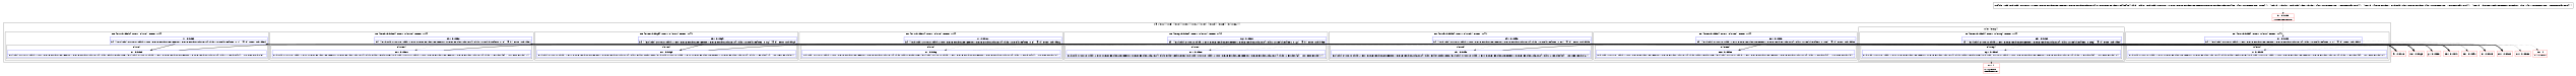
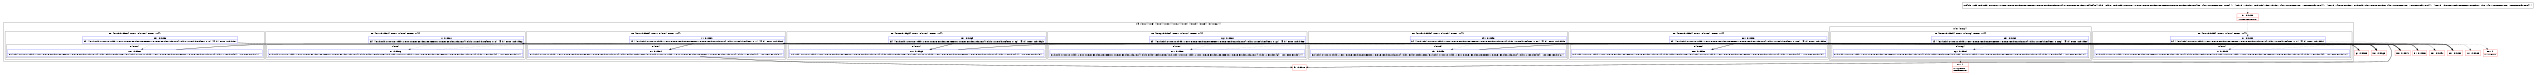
  digraph {
    fontname="DejaVu Sans Mono"
    node [color=blue fontname="DejaVu Sans Mono" shape=record]
    edge [fontname="DejaVu Sans Mono" style=dotted]
    n1 [label="{2\:\ 0x000d|android.support.p000v4.app.FrameMetricsAggregator.FrameMetricsApi24Impl.this.addDurationItem(android.support.p000v4.app.FrameMetricsAggregator.FrameMetricsApi24Impl.this.mMetrics[0], r11.getMetric(8))\l}"]
    n2 [label="{1\:\ 0x000b|if ((android.support.p000v4.app.FrameMetricsAggregator.FrameMetricsApi24Impl.this.mTrackingFlags & 1) != 0) goto L_0x000d\l}"]
    n3 [label="{5\:\ 0x0026|android.support.p000v4.app.FrameMetricsAggregator.FrameMetricsApi24Impl.this.addDurationItem(android.support.p000v4.app.FrameMetricsAggregator.FrameMetricsApi24Impl.this.mMetrics[1], r11.getMetric(1))\l}"]
    n4 [label="{4\:\ 0x0024|if ((android.support.p000v4.app.FrameMetricsAggregator.FrameMetricsApi24Impl.this.mTrackingFlags & 2) != 0) goto L_0x0026\l}"]
    n5 [label="{8\:\ 0x003d|android.support.p000v4.app.FrameMetricsAggregator.FrameMetricsApi24Impl.this.addDurationItem(android.support.p000v4.app.FrameMetricsAggregator.FrameMetricsApi24Impl.this.mMetrics[2], r11.getMetric(3))\l}"]
    n6 [label="{7\:\ 0x003b|if ((android.support.p000v4.app.FrameMetricsAggregator.FrameMetricsApi24Impl.this.mTrackingFlags & 4) != 0) goto L_0x003d\l}"]
    n7 [label="{11\:\ 0x0054|android.support.p000v4.app.FrameMetricsAggregator.FrameMetricsApi24Impl.this.addDurationItem(android.support.p000v4.app.FrameMetricsAggregator.FrameMetricsApi24Impl.this.mMetrics[3], r11.getMetric(4))\l}"]
    n8 [label="{10\:\ 0x0052|if ((android.support.p000v4.app.FrameMetricsAggregator.FrameMetricsApi24Impl.this.mTrackingFlags & 8) != 0) goto L_0x0054\l}"]
    n9 [label="{14\:\ 0x006b|android.support.p000v4.app.FrameMetricsAggregator.FrameMetricsApi24Impl.this.addDurationItem(android.support.p000v4.app.FrameMetricsAggregator.FrameMetricsApi24Impl.this.mMetrics[4], r11.getMetric(5))\l}"]
    n10 [label="{13\:\ 0x0069|if ((android.support.p000v4.app.FrameMetricsAggregator.FrameMetricsApi24Impl.this.mTrackingFlags & 16) != 0) goto L_0x006b\l}"]
    n11 [label="{17\:\ 0x0083|android.support.p000v4.app.FrameMetricsAggregator.FrameMetricsApi24Impl.this.addDurationItem(android.support.p000v4.app.FrameMetricsAggregator.FrameMetricsApi24Impl.this.mMetrics[6], r11.getMetric(7))\l}"]
    n12 [label="{16\:\ 0x0081|if ((android.support.p000v4.app.FrameMetricsAggregator.FrameMetricsApi24Impl.this.mTrackingFlags & 64) != 0) goto L_0x0083\l}"]
    n13 [label="{20\:\ 0x009c|android.support.p000v4.app.FrameMetricsAggregator.FrameMetricsApi24Impl.this.addDurationItem(android.support.p000v4.app.FrameMetricsAggregator.FrameMetricsApi24Impl.this.mMetrics[5], r11.getMetric(6))\l}"]
    n14 [label="{19\:\ 0x009a|if ((android.support.p000v4.app.FrameMetricsAggregator.FrameMetricsApi24Impl.this.mTrackingFlags & 32) != 0) goto L_0x009c\l}"]
    n15 [label="{23\:\ 0x00b5|android.support.p000v4.app.FrameMetricsAggregator.FrameMetricsApi24Impl.this.addDurationItem(android.support.p000v4.app.FrameMetricsAggregator.FrameMetricsApi24Impl.this.mMetrics[7], r11.getMetric(0))\l}"]
    n16 [label="{22\:\ 0x00b3|if ((android.support.p000v4.app.FrameMetricsAggregator.FrameMetricsApi24Impl.this.mTrackingFlags & 128) != 0) goto L_0x00b5\l}"]
    n17 [label="{26\:\ 0x00cd|android.support.p000v4.app.FrameMetricsAggregator.FrameMetricsApi24Impl.this.addDurationItem(android.support.p000v4.app.FrameMetricsAggregator.FrameMetricsApi24Impl.this.mMetrics[8], r11.getMetric(2))\l}"]
    n18 [label="{25\:\ 0x00cb|if ((android.support.p000v4.app.FrameMetricsAggregator.FrameMetricsApi24Impl.this.mTrackingFlags & 256) != 0) goto L_0x00cd\l}"]
    n19 [color=red label="{3\:\ 0x001e}"]
    n20 [color=red label="{6\:\ 0x0035}"]
    n21 [color=red label="{9\:\ 0x004c}"]
    n22 [color=red label="{12\:\ 0x0063}"]
    n23 [color=red label="{15\:\ 0x007b}"]
    n24 [color=red label="{18\:\ 0x0094}"]
    n25 [color=red label="{21\:\ 0x00ad}"]
    n26 [color=red label="{24\:\ 0x00c5}"]
    n27 [color=red label="{27\:\ ?|SYNTHETIC\lORIG_RETURN\l}"]
    n28 [color=red label="{28\:\ ?|SYNTHETIC\l}"]
    n29 [color=red label="{0\:\ 0x0000|MTH_ENTER_BLOCK\l}"]
    n30 [label="{public void android.support.v4.app.FrameMetricsAggregator.FrameMetricsApi24Impl.1.onFrameMetricsAvailable((r9v0 'this' android.support.v4.app.FrameMetricsAggregator$FrameMetricsApi24Impl$1 A[IMMUTABLE_TYPE, THIS]), (r10v0 'window' android.view.Window A[IMMUTABLE_TYPE, METHOD_ARGUMENT]), (r11v0 'frameMetrics' android.view.FrameMetrics A[IMMUTABLE_TYPE, METHOD_ARGUMENT]), (r12v0 'dropCountSinceLastInvocation' int A[IMMUTABLE_TYPE, METHOD_ARGUMENT])) }" color=""]
    subgraph cluster_1 {
      label="R(9:(1:2)|(1:5)|(1:8)|(1:11)|(1:14)|(1:17)|(1:20)|(1:23)|(1:(1:26)))"
      subgraph cluster_2 {
        label="IF [B:1:0x000b] THEN: R(1:2) ELSE: null"
        n2
        subgraph cluster_3 {
          label="R(1:2)"
          n1
        }
      }
      subgraph cluster_4 {
        label="IF [B:4:0x0024] THEN: R(1:5) ELSE: null"
        n4
        subgraph cluster_5 {
          label="R(1:5)"
          n3
        }
      }
      subgraph cluster_6 {
        label="IF [B:7:0x003b] THEN: R(1:8) ELSE: null"
        n6
        subgraph cluster_7 {
          label="R(1:8)"
          n5
        }
      }
      subgraph cluster_8 {
        label="IF [B:10:0x0052] THEN: R(1:11) ELSE: null"
        n8
        subgraph cluster_9 {
          label="R(1:11)"
          n7
        }
      }
      subgraph cluster_10 {
        label="IF [B:13:0x0069] THEN: R(1:14) ELSE: null"
        n10
        subgraph cluster_11 {
          label="R(1:14)"
          n9
        }
      }
      subgraph cluster_12 {
        label="IF [B:16:0x0081] THEN: R(1:17) ELSE: null"
        n12
        subgraph cluster_13 {
          label="R(1:17)"
          n11
        }
      }
      subgraph cluster_14 {
        label="IF [B:19:0x009a] THEN: R(1:20) ELSE: null"
        n14
        subgraph cluster_15 {
          label="R(1:20)"
          n13
        }
      }
      subgraph cluster_16 {
        label="IF [B:22:0x00b3] THEN: R(1:23) ELSE: null"
        n16
        subgraph cluster_17 {
          label="R(1:23)"
          n15
        }
      }
      subgraph cluster_18 {
        label="R(1:(1:26))"
        subgraph cluster_19 {
          label="IF [B:25:0x00cb] THEN: R(1:26) ELSE: null"
          n18
          subgraph cluster_20 {
            label="R(1:26)"
            n17
          }
        }
      }
    }
    n1 -> n19
    n2 -> n1
    n2 -> n19
    n3 -> n20
    n4 -> n3
    n4 -> n20
    n5 -> n21 [style=bold]
    n6 -> n5 [style=bold]
    n6 -> n21 [style=bold]
    n7 -> n22 [style=bold]
    n8 -> n7
    n8 -> n22 [style=bold]
    n9 -> n23 [style=bold]
    n10 -> n9 [style=bold]
    n10 -> n23 [style=bold]
    n11 -> n24
    n12 -> n11
    n12 -> n24
    n13 -> n25 [style=bold]
    n14 -> n13
    n14 -> n25
    n16 -> n15 [style=bold]
    n16 -> n26
    n17 -> n27
    n18 -> n17
    n18 -> n28
    n19 -> n4 [style=bold]
    n20 -> n6 [style=bold]
-   n21 -> n8 [style=bold]
    n22 -> n10
    n23 -> n12
    n24 -> n14
    n25 -> n16 [style=bold]
    n26 -> n18
    n29 -> n2
    n30 -> n29
  }
